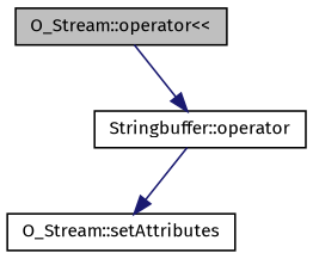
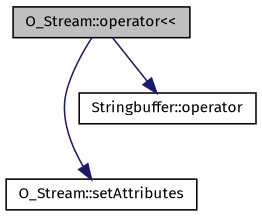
  digraph {
    fontname="Fira Sans"
    rankdir=TB
    node [color=black fontname="Fira Sans" fontsize=10 shape=record]
    edge [color=midnightblue fontname="Fira Sans" fontsize=10 labelfontname=FreeSans labelfontsize=10 style=solid]
    n1 [fillcolor=grey75 fontcolor=black height=0.2 label="O_Stream::operator\<\<" style=filled width=0.4]
    n2 [height=0.2 label="O_Stream::setAttributes" width=0.4]
    n3 [height=0.2 label="Stringbuffer::operator" width=0.4]
-   n3 -> n2
+   n1 -> n2
    n1 -> n3
  }
